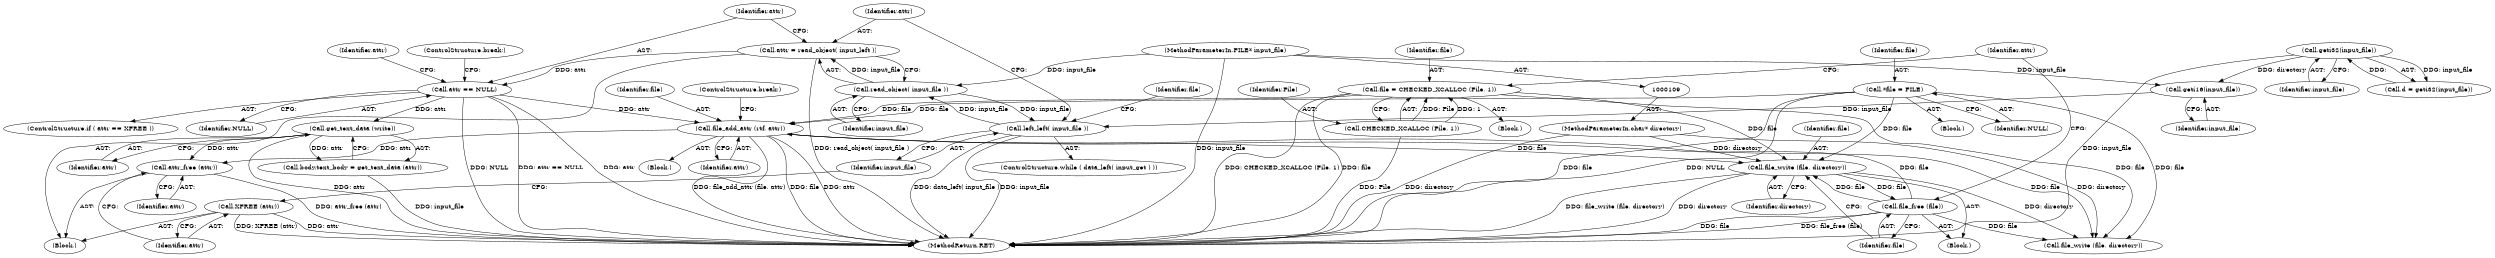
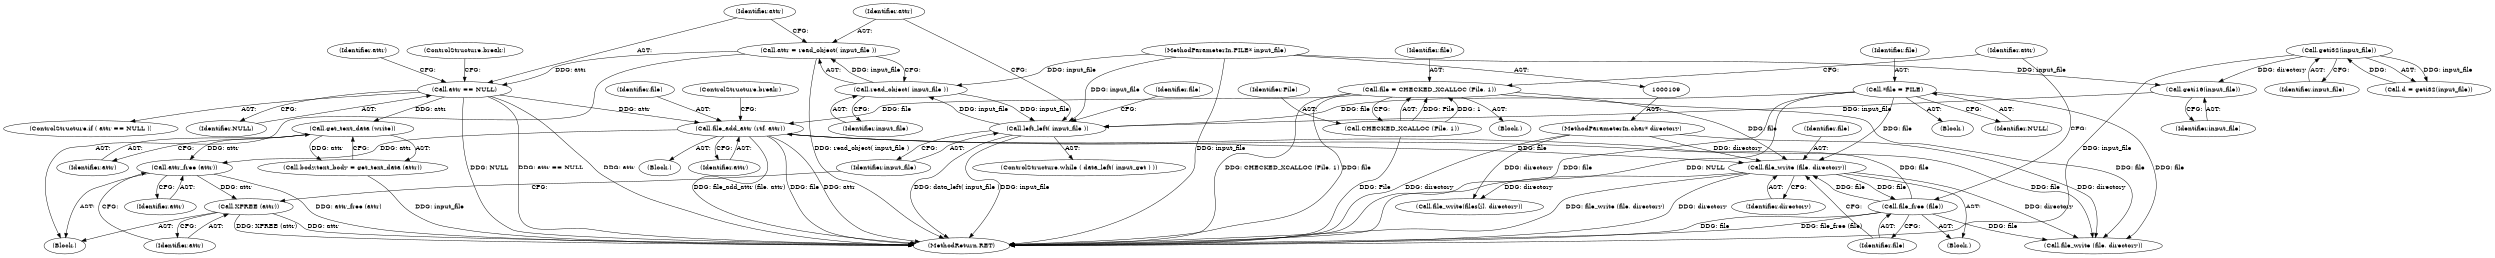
  digraph {
    n1 [label="(Call,attr_free (attr))"]
    n2 [label="(Call,XFREE (attr))"]
    n3 [label="(Block,)"]
    n4 [label="(Identifier,attr)"]
    n5 [label="(MethodReturn,RET)"]
    n6 [label="(Identifier,attr)"]
    n7 [label="(Call,get_text_data (write))"]
    n8 [label="(Identifier,attr)"]
    n9 [label="(Call,body.text_body = get_text_data (attr))"]
    n10 [label="(Call,attr == NULL)"]
    n11 [label="(Call,file_add_attr (rtf, attr))"]
-   n12 [label="(ControlStructure,if ( attr == XFREE ))"]
+   n12 [label="(ControlStructure,if ( attr == NULL ))"]
    n13 [label="(Identifier,NULL)"]
    n14 [label="(Call,file_write (file, directory))"]
    n15 [label="(Block,)"]
    n16 [label="(Call,file_write (file, directory))"]
    n17 [label="(Identifier,attr)"]
-   n18 [label="(Call,attr = read_object( input_left ))"]
+   n18 [label="(Call,attr = read_object( input_file ))"]
    n19 [label="(Call,read_object( input_file ))"]
    n20 [label="(Call,left_left( input_file ))"]
    n21 [label="(Identifier,input_file)"]
    n22 [label="(Identifier,input_file)"]
    n23 [label="(ControlStructure,while ( data_left( input_get ) ))"]
    n24 [label="(Call,geti16(input_file))"]
    n25 [label="(Identifier,input_file)"]
    n26 [label="(Call,geti32(input_file))"]
    n27 [label="(Call,d = geti32(input_file))"]
    n28 [label="(Identifier,input_file)"]
    n29 [label="(MethodParameterIn,FILE* input_file)"]
    1000109
    n31 [label="(MethodParameterIn,char* directory)"]
    n32 [label="(Call,file_free (file))"]
    n33 [label="(Block,)"]
    n34 [label="(Identifier,directory)"]
+   n35 [label="(Call,file_write(files[j], directory))"]
    n36 [label="(Call,file = CHECKED_XCALLOC (File, 1))"]
    n37 [label="(Call,CHECKED_XCALLOC (File, 1))"]
    n38 [label="(Block,)"]
    n39 [label="(Identifier,file)"]
    n40 [label="(Call,*file = FILE)"]
    n41 [label="(Block,)"]
    n42 [label="(Identifier,NULL)"]
    n43 [label="(Identifier,file)"]
    n44 [label="(ControlStructure,break;)"]
    n45 [label="(Identifier,File)"]
    n46 [label="(Identifier,file)"]
    n47 [label="(Identifier,file)"]
    n48 [label="(Identifier,attr)"]
    n49 [label="(Identifier,attr)"]
    n50 [label="(Identifier,file)"]
    n51 [label="(Identifier,file)"]
    n52 [label="(ControlStructure,break;)"]
    n53 [label="(Identifier,attr)"]
    n54 [label="(Identifier,attr)"]
+   n1 -> n2 [label="DDG: attr"]
    n1 -> n3 [label="AST: "]
    n1 -> n4 [label="CFG: "]
    n1 -> n5 [label="DDG: attr_free (attr)"]
    n2 -> n3 [label="AST: "]
    n2 -> n5 [label="DDG: XFREE (attr)"]
    n2 -> n5 [label="DDG: attr"]
    n2 -> n6 [label="CFG: "]
    n4 -> n1 [label="AST: "]
    n6 -> n1 [label="CFG: "]
    n6 -> n2 [label="AST: "]
    n7 -> n1 [label="DDG: attr"]
-   n7 -> n5 [label="DDG: attr"]
    n7 -> n8 [label="CFG: "]
    n7 -> n9 [label="AST: "]
    n7 -> n9 [label="DDG: attr"]
    n8 -> n7 [label="AST: "]
    n9 -> n5 [label="DDG: input_file"]
    n9 -> n7 [label="CFG: "]
    n10 -> n5 [label="DDG: NULL"]
    n10 -> n5 [label="DDG: attr == NULL"]
    n10 -> n5 [label="DDG: attr"]
    n10 -> n7 [label="DDG: attr"]
    n10 -> n11 [label="DDG: attr"]
    n10 -> n12 [label="AST: "]
    n10 -> n13 [label="CFG: "]
    n11 -> n1 [label="DDG: attr"]
    n11 -> n5 [label="DDG: file"]
    n11 -> n5 [label="DDG: attr"]
    n11 -> n5 [label="DDG: file_add_attr (file, attr)"]
    n11 -> n14 [label="DDG: file"]
    n11 -> n15 [label="AST: "]
    n11 -> n16 [label="DDG: file"]
    n11 -> n17 [label="CFG: "]
    n13 -> n10 [label="AST: "]
    n14 -> n5 [label="DDG: file_write (file, directory)"]
    n14 -> n5 [label="DDG: directory"]
    n14 -> n16 [label="DDG: directory"]
    n14 -> n32 [label="DDG: file"]
    n14 -> n33 [label="AST: "]
    n14 -> n34 [label="CFG: "]
+   n14 -> n35 [label="DDG: directory"]
    n17 -> n11 [label="AST: "]
    n18 -> n3 [label="AST: "]
    n18 -> n5 [label="DDG: read_object( input_file )"]
    n18 -> n10 [label="DDG: attr"]
    n18 -> n19 [label="CFG: "]
    n19 -> n18 [label="AST: "]
    n19 -> n18 [label="DDG: input_file"]
    n19 -> n20 [label="DDG: input_file"]
    n19 -> n21 [label="CFG: "]
    n20 -> n5 [label="DDG: data_left( input_file )"]
    n20 -> n5 [label="DDG: input_file"]
    n20 -> n19 [label="DDG: input_file"]
    n20 -> n22 [label="CFG: "]
    n20 -> n23 [label="AST: "]
    n21 -> n19 [label="AST: "]
    n22 -> n2 [label="CFG: "]
    n22 -> n20 [label="AST: "]
    n24 -> n20 [label="DDG: input_file"]
    n24 -> n25 [label="CFG: "]
    n25 -> n24 [label="AST: "]
    n26 -> n5 [label="DDG: input_file"]
    n26 -> n24 [label="DDG: directory"]
    n26 -> n27 [label="AST: "]
    n26 -> n27 [label="DDG: input_file"]
    n26 -> n28 [label="CFG: "]
    n27 -> n26 [label="DDG: "]
    n28 -> n26 [label="AST: "]
    n29 -> n5 [label="DDG: input_file"]
    n29 -> n19 [label="DDG: input_file"]
+   n29 -> n20 [label="DDG: input_file"]
    n29 -> n24 [label="DDG: input_file"]
    n29 -> 1000109 [label="AST: "]
    1000109 -> n31 [label="AST: "]
    n31 -> n5 [label="DDG: directory"]
    n31 -> n14 [label="DDG: directory"]
    n31 -> n16 [label="DDG: directory"]
+   n31 -> n35 [label="DDG: directory"]
    n32 -> n5 [label="DDG: file_free (file)"]
    n32 -> n5 [label="DDG: file"]
    n32 -> n11 [label="DDG: file"]
    n32 -> n14 [label="DDG: file"]
    n32 -> n16 [label="DDG: file"]
    n32 -> n33 [label="AST: "]
    n32 -> n39 [label="CFG: "]
    n34 -> n14 [label="AST: "]
    n36 -> n5 [label="DDG: CHECKED_XCALLOC (File, 1)"]
    n36 -> n5 [label="DDG: file"]
    n36 -> n11 [label="DDG: file"]
    n36 -> n14 [label="DDG: file"]
    n36 -> n16 [label="DDG: file"]
    n36 -> n37 [label="CFG: "]
    n36 -> n38 [label="AST: "]
    n37 -> n5 [label="DDG: File"]
    n37 -> n36 [label="AST: "]
    n37 -> n36 [label="DDG: File"]
    n37 -> n36 [label="DDG: 1"]
    n39 -> n14 [label="CFG: "]
    n39 -> n32 [label="AST: "]
    n40 -> n5 [label="DDG: NULL"]
    n40 -> n5 [label="DDG: file"]
-   n40 -> n11 [label="DDG: file"]
+   n40 -> n20 [label="DDG: file"]
    n40 -> n14 [label="DDG: file"]
    n40 -> n16 [label="DDG: file"]
    n40 -> n41 [label="AST: "]
    n40 -> n42 [label="CFG: "]
    n42 -> n40 [label="AST: "]
    n43 -> n40 [label="AST: "]
    n44 -> n10 [label="CFG: "]
    n45 -> n37 [label="AST: "]
    n46 -> n14 [label="AST: "]
    n47 -> n11 [label="AST: "]
    n48 -> n18 [label="AST: "]
    n48 -> n20 [label="CFG: "]
    n49 -> n10 [label="AST: "]
    n49 -> n18 [label="CFG: "]
    n50 -> n20 [label="CFG: "]
    n51 -> n36 [label="AST: "]
    n52 -> n11 [label="CFG: "]
    n53 -> n10 [label="CFG: "]
    n54 -> n32 [label="CFG: "]
    n54 -> n36 [label="CFG: "]
  }
